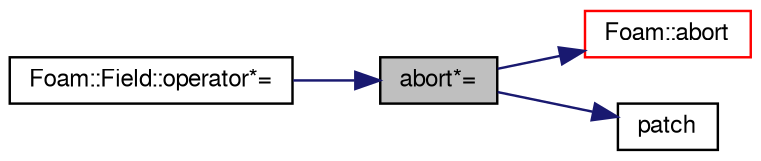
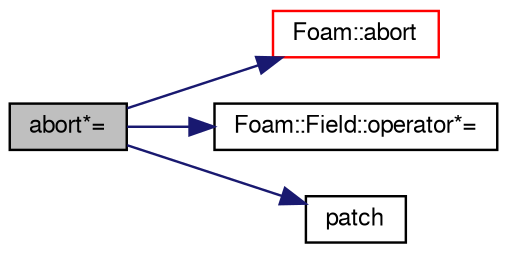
  digraph {
    rankdir=LR
    node [color=black fontname=FreeSans fontsize=10 shape=record]
    edge [color=midnightblue fontname=FreeSans fontsize=10 labelfontname=FreeSans labelfontsize=10 style=solid]
    n1 [fillcolor=grey75 fontcolor=black height=0.2 label="abort*=" style=filled width=0.4]
    n2 [color=red height=0.2 label="Foam::abort" width=0.4]
    n3 [height=0.2 label="Foam::Field::operator*=" width=0.4]
    n4 [height=0.2 label=patch width=0.4]
    n1 -> n2
-   n3 -> n1
+   n1 -> n3
    n1 -> n4
  }
